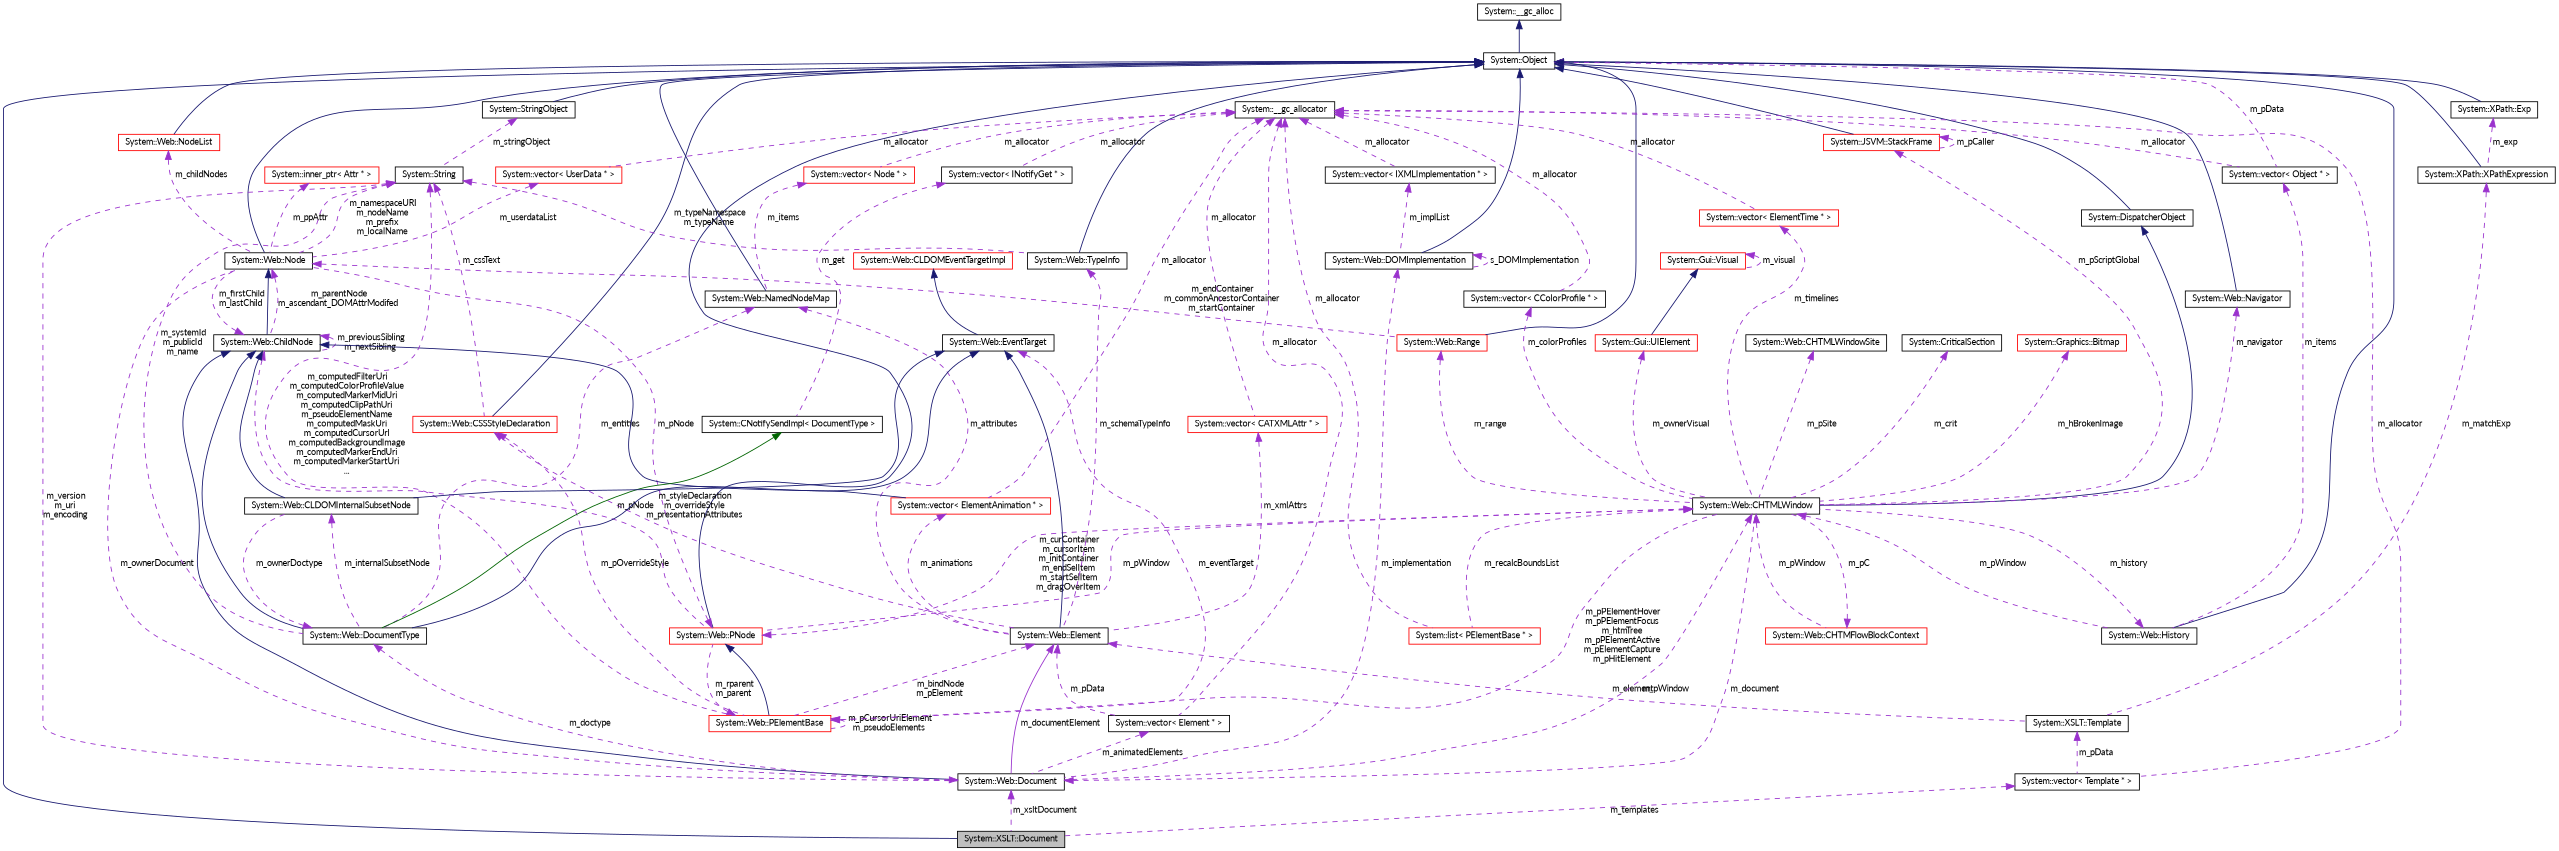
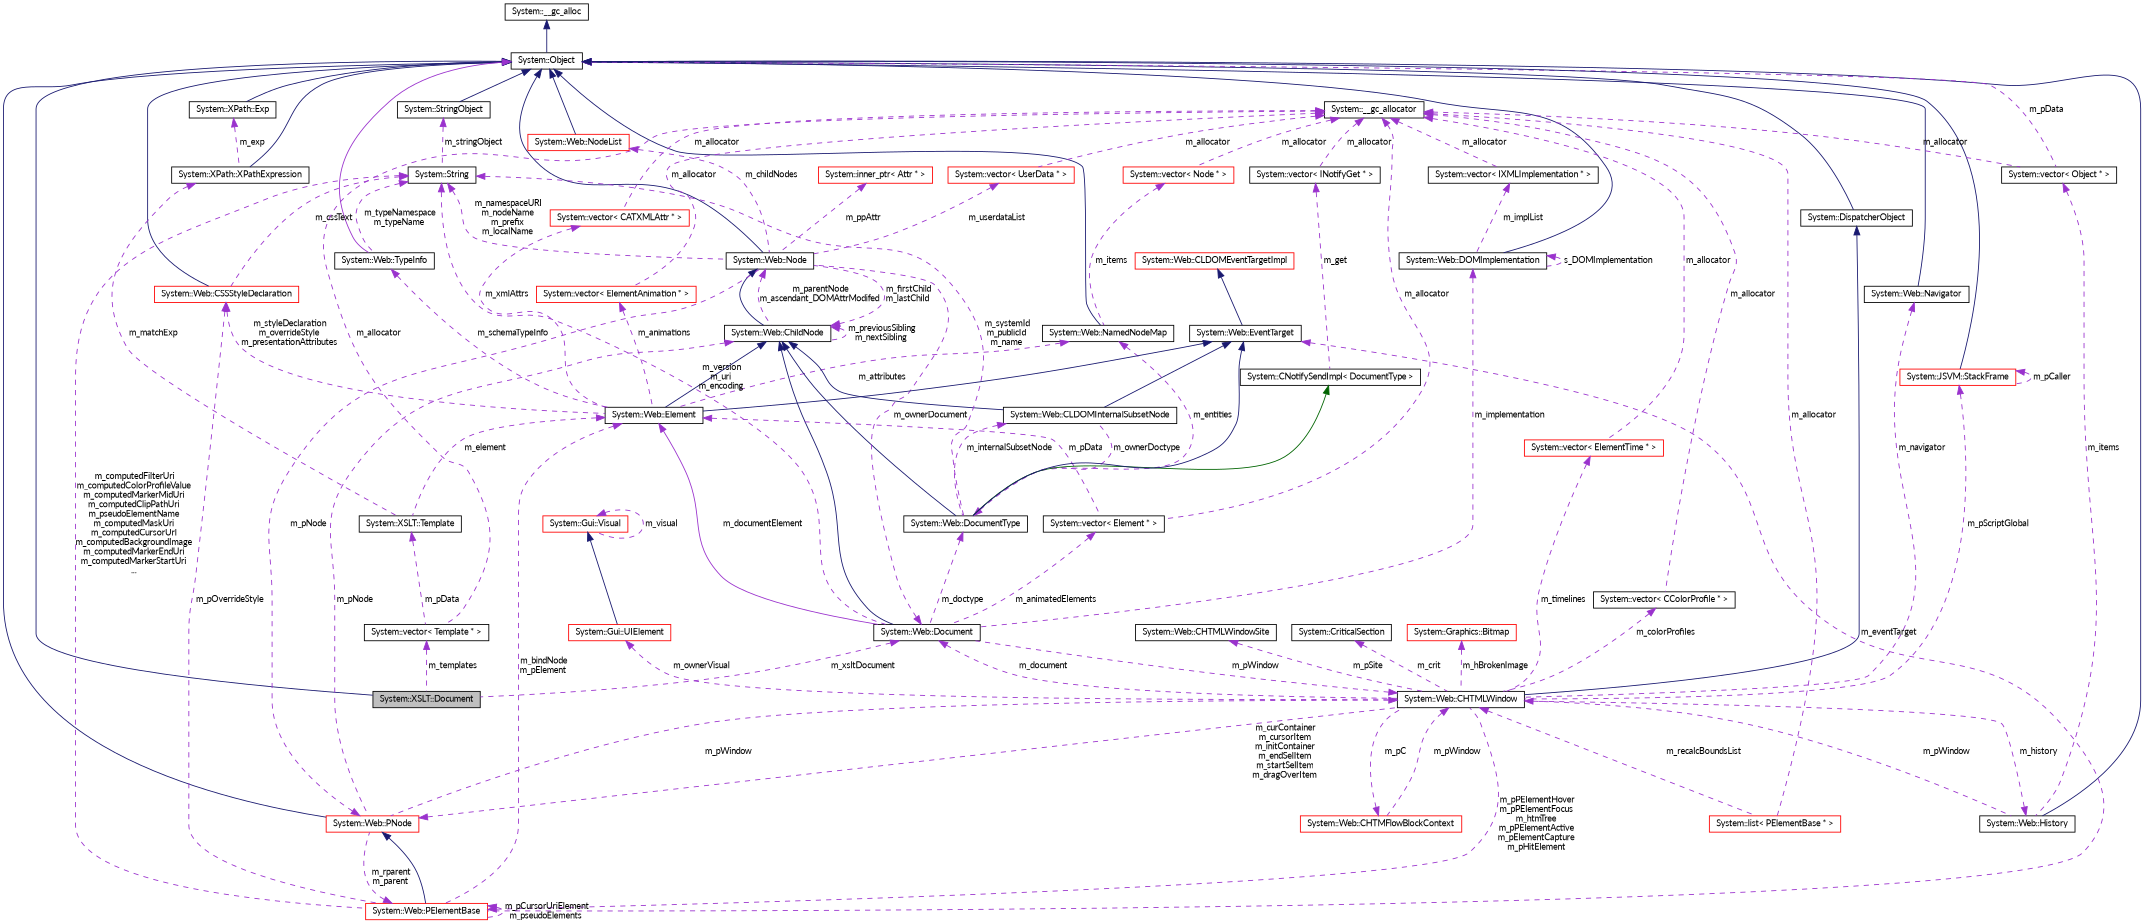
  digraph {
    fontname=Lato
    node [color=black fillcolor=white fontname=Lato fontsize=10 shape=record style=filled]
    edge [color=darkorchid3 dir=back fontname=Lato fontsize=10 labelfontname=Helvetica labelfontsize=10 style=dashed]
    n1 [fillcolor=grey75 fontcolor=black height=0.2 label="System::XSLT::Document" width=0.4]
    n2 [height=0.2 label="System::Object" width=0.4]
    n3 [height=0.2 label="System::XPath::XPathExpression" width=0.4]
    n4 [height=0.2 label="System::XPath::Exp" width=0.4]
    n5 [height=0.2 label="System::Web::Node" width=0.4]
    n6 [color=red height=0.2 label="System::Web::NodeList" width=0.4]
    n7 [height=0.2 label="System::Web::DOMImplementation" width=0.4]
    n8 [height=0.2 label="System::Web::NamedNodeMap" width=0.4]
    n9 [height=0.2 label="System::StringObject" width=0.4]
    n10 [height=0.2 label="System::DispatcherObject" width=0.4]
    n11 [height=0.2 label="System::Web::Navigator" width=0.4]
    n12 [height=0.2 label="System::Web::History" width=0.4]
    n13 [height=0.2 label="System::vector\< Object * \>" width=0.4]
-   n14 [color=red height=0.2 label="System::Web::Range" width=0.4]
    n15 [color=red height=0.2 label="System::Web::PNode" width=0.4]
    n16 [color=red height=0.2 label="System::Web::CSSStyleDeclaration" width=0.4]
    n17 [color=red height=0.2 label="System::JSVM::StackFrame" width=0.4]
    n18 [height=0.2 label="System::Web::TypeInfo" width=0.4]
    n19 [height=0.2 label="System::XSLT::Template" width=0.4]
    n20 [height=0.2 label="System::Web::ChildNode" width=0.4]
    n21 [height=0.2 label="System::Web::Document" width=0.4]
    n22 [height=0.2 label="System::Web::Element" width=0.4]
    n23 [height=0.2 label="System::Web::DocumentType" width=0.4]
    n24 [height=0.2 label="System::String" width=0.4]
    n25 [height=0.2 label="System::Web::CHTMLWindow" width=0.4]
    n26 [color=red height=0.2 label="System::Web::PElementBase" width=0.4]
    n27 [height=0.2 label="System::__gc_alloc" width=0.4]
    n28 [height=0.2 label="System::vector\< Template * \>" width=0.4]
    n29 [height=0.2 label="System::__gc_allocator" width=0.4]
    n30 [height=0.2 label="System::vector\< IXMLImplementation * \>" width=0.4]
    n31 [height=0.2 label="System::vector\< INotifyGet * \>" width=0.4]
    n32 [color=red height=0.2 label="System::vector\< Node * \>" width=0.4]
    n33 [height=0.2 label="System::vector\< Element * \>" width=0.4]
    n34 [color=red height=0.2 label="System::vector\< ElementTime * \>" width=0.4]
    n35 [height=0.2 label="System::vector\< CColorProfile * \>" width=0.4]
    n36 [color=red height=0.2 label="System::list\< PElementBase * \>" width=0.4]
    n37 [color=red height=0.2 label="System::vector\< UserData * \>" width=0.4]
    n38 [color=red height=0.2 label="System::vector\< CATXMLAttr * \>" width=0.4]
    n39 [color=red height=0.2 label="System::vector\< ElementAnimation * \>" width=0.4]
    n40 [height=0.2 label="System::CNotifySendImpl\< DocumentType \>" width=0.4]
    n41 [height=0.2 label="System::Web::CLDOMInternalSubsetNode" width=0.4]
    n42 [color=red height=0.2 label="System::Web::CHTMFlowBlockContext" width=0.4]
    n43 [height=0.2 label="System::Web::EventTarget" width=0.4]
    n44 [color=red height=0.2 label="System::Web::CLDOMEventTargetImpl" width=0.4]
    n45 [height=0.2 label="System::Web::CHTMLWindowSite" width=0.4]
    n46 [height=0.2 label="System::CriticalSection" width=0.4]
    n47 [color=red height=0.2 label="System::Gui::UIElement" width=0.4]
    n48 [color=red height=0.2 label="System::Gui::Visual" width=0.4]
    n49 [color=red height=0.2 label="System::Graphics::Bitmap" width=0.4]
    n50 [color=red height=0.2 label="System::inner_ptr\< Attr * \>" width=0.4]
    n2 -> n1 [color=midnightblue style=solid]
    n2 -> n3 [color=midnightblue style=solid]
    n2 -> n4 [color=midnightblue style=solid]
    n2 -> n5 [color=midnightblue style=solid]
    n2 -> n6 [color=midnightblue style=solid]
    n2 -> n7 [color=midnightblue style=solid]
    n2 -> n8 [color=midnightblue style=solid]
    n2 -> n9 [color=midnightblue style=solid]
    n2 -> n10 [color=midnightblue style=solid]
    n2 -> n11 [color=midnightblue style=solid]
    n2 -> n12 [color=midnightblue style=solid]
    n2 -> n13 [label=" m_pData"]
-   n2 -> n14 [color=midnightblue style=solid]
    n2 -> n15 [color=midnightblue style=solid]
    n2 -> n16 [color=midnightblue style=solid]
    n2 -> n17 [color=midnightblue style=solid]
-   n2 -> n18 [color=midnightblue style=solid]
+   n2 -> n18 [style=solid]
    n3 -> n19 [label=" m_matchExp"]
    n4 -> n3 [label=" m_exp"]
-   n5 -> n14 [label=" m_endContainer\nm_commonAncestorContainer\nm_startContainer"]
    n5 -> n20 [color=midnightblue style=solid]
    n5 -> n20 [label=" m_parentNode\nm_ascendant_DOMAttrModifed"]
    n6 -> n5 [label=" m_childNodes"]
    n7 -> n7 [label=" s_DOMImplementation"]
    n7 -> n21 [label=" m_implementation"]
    n8 -> n22 [label=" m_attributes"]
    n8 -> n23 [label=" m_entities"]
    n9 -> n24 [label=" m_stringObject"]
    n10 -> n25 [color=midnightblue style=solid]
    n11 -> n25 [label=" m_navigator"]
    n12 -> n25 [label=" m_history"]
    n13 -> n12 [label=" m_items"]
-   n14 -> n25 [label=" m_range"]
    n15 -> n5 [label=" m_pNode"]
    n15 -> n25 [label=" m_curContainer\nm_cursorItem\nm_initContainer\nm_endSelItem\nm_startSelItem\nm_dragOverItem"]
    n15 -> n26 [color=midnightblue style=solid]
    n16 -> n22 [label=" m_styleDeclaration\nm_overrideStyle\nm_presentationAttributes"]
    n16 -> n26 [label=" m_pOverrideStyle"]
    n17 -> n17 [label=" m_pCaller"]
    n17 -> n25 [label=" m_pScriptGlobal"]
    n18 -> n22 [label=" m_schemaTypeInfo"]
    n19 -> n28 [label=" m_pData"]
    n20 -> n5 [label=" m_firstChild\nm_lastChild"]
    n20 -> n15 [label=" m_pNode"]
    n20 -> n20 [label=" m_previousSibling\nm_nextSibling"]
    n20 -> n21 [color=midnightblue style=solid]
-   n20 -> n39 [color=midnightblue style=solid]
+   n20 -> n22 [color=midnightblue style=solid]
    n20 -> n23 [color=midnightblue style=solid]
    n20 -> n41 [color=midnightblue style=solid]
    n21 -> n1 [label=" m_xsltDocument"]
    n21 -> n5 [label=" m_ownerDocument"]
    n21 -> n25 [label=" m_document"]
    n22 -> n19 [label=" m_element"]
    n22 -> n21 [label=" m_documentElement" style=solid]
    n22 -> n26 [label=" m_bindNode\nm_pElement"]
    n22 -> n33 [label=" m_pData"]
    n23 -> n21 [label=" m_doctype"]
    n23 -> n41 [label=" m_ownerDoctype"]
    n24 -> n5 [label=" m_namespaceURI\nm_nodeName\nm_prefix\nm_localName"]
    n24 -> n16 [label=" m_cssText"]
    n24 -> n18 [label=" m_typeNamespace\nm_typeName"]
    n24 -> n21 [label=" m_version\nm_uri\nm_encoding"]
    n24 -> n23 [label=" m_systemId\nm_publicId\nm_name"]
    n24 -> n26 [label=" m_computedFilterUri\nm_computedColorProfileValue\nm_computedMarkerMidUri\nm_computedClipPathUri\nm_pseudoElementName\nm_computedMaskUri\nm_computedCursorUrl\nm_computedBackgroundImage\nm_computedMarkerEndUri\nm_computedMarkerStartUri\n..."]
    n25 -> n12 [label=" m_pWindow"]
    n25 -> n15 [label=" m_pWindow"]
    n25 -> n21 [label=" m_pWindow"]
    n25 -> n36 [label=" m_recalcBoundsList"]
    n25 -> n42 [label=" m_pWindow"]
    n26 -> n15 [label=" m_rparent\nm_parent"]
    n26 -> n25 [label=" m_pPElementHover\nm_pPElementFocus\nm_htmTree\nm_pPElementActive\nm_pElementCapture\nm_pHitElement"]
    n26 -> n26 [label=" m_pCursorUriElement\nm_pseudoElements"]
    n27 -> n2 [color=midnightblue style=solid]
    n28 -> n1 [label=" m_templates"]
    n29 -> n13 [label=" m_allocator"]
    n29 -> n28 [label=" m_allocator"]
    n29 -> n30 [label=" m_allocator"]
    n29 -> n31 [label=" m_allocator"]
    n29 -> n32 [label=" m_allocator"]
    n29 -> n33 [label=" m_allocator"]
    n29 -> n34 [label=" m_allocator"]
    n29 -> n35 [label=" m_allocator"]
    n29 -> n36 [label=" m_allocator"]
    n29 -> n37 [label=" m_allocator"]
    n29 -> n38 [label=" m_allocator"]
    n29 -> n39 [label=" m_allocator"]
    n30 -> n7 [label=" m_implList"]
    n31 -> n40 [label=" m_get"]
    n32 -> n8 [label=" m_items"]
    n33 -> n21 [label=" m_animatedElements"]
    n34 -> n25 [label=" m_timelines"]
    n35 -> n25 [label=" m_colorProfiles"]
    n37 -> n5 [label=" m_userdataList"]
    n38 -> n22 [label=" m_xmlAttrs"]
    n39 -> n22 [label=" m_animations"]
    n40 -> n23 [color=darkgreen style=solid]
    n41 -> n23 [label=" m_internalSubsetNode"]
    n42 -> n25 [label=" m_pC"]
    n43 -> n22 [color=midnightblue style=solid]
    n43 -> n23 [color=midnightblue style=solid]
    n43 -> n26 [label=" m_eventTarget"]
    n43 -> n41 [color=midnightblue style=solid]
    n44 -> n43 [color=midnightblue style=solid]
    n45 -> n25 [label=" m_pSite"]
    n46 -> n25 [label=" m_crit"]
    n47 -> n25 [label=" m_ownerVisual"]
    n48 -> n47 [color=midnightblue style=solid]
    n48 -> n48 [label=" m_visual"]
    n49 -> n25 [label=" m_hBrokenImage"]
    n50 -> n5 [label=" m_ppAttr"]
  }
